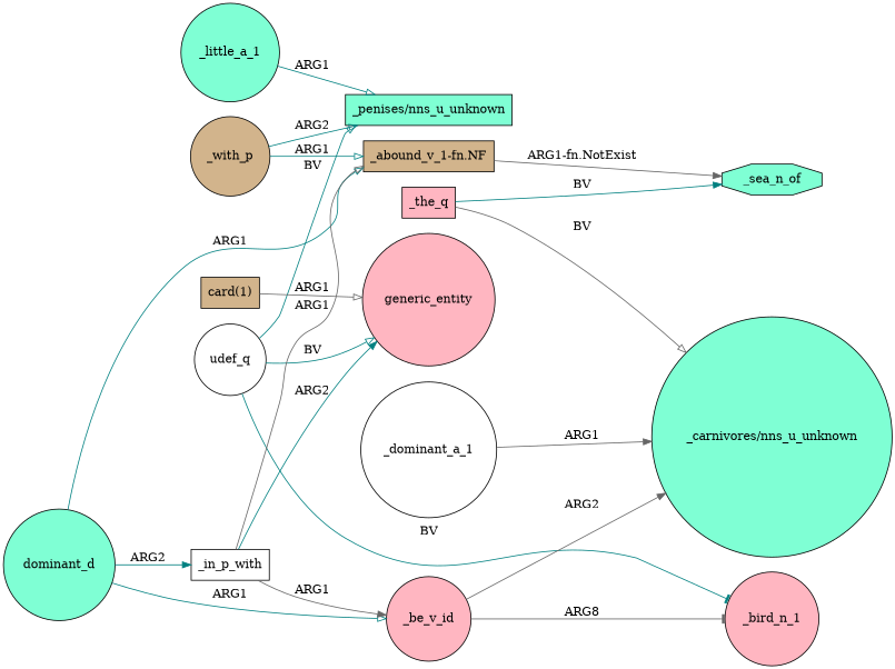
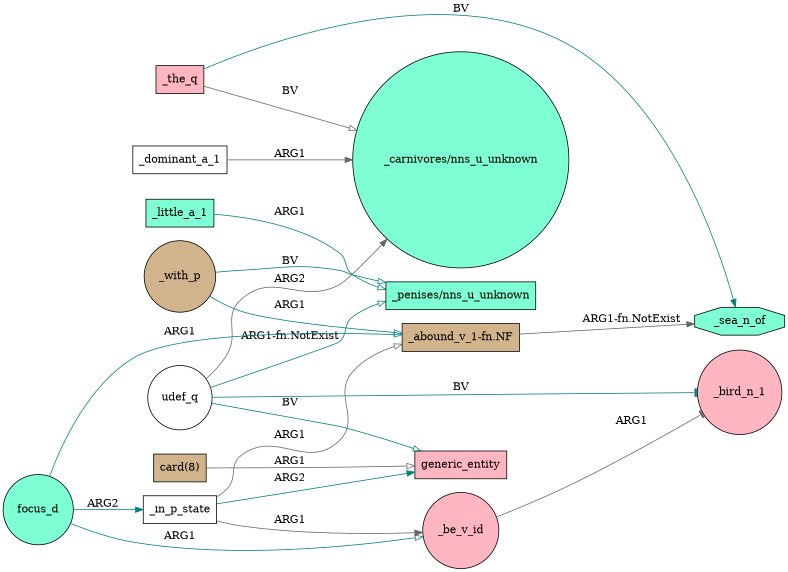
  digraph {
    rankdir=LR
    node [fillcolor=aquamarine shape=circle style=filled]
    edge [arrowhead=onormal color=teal]
    _the_q [fillcolor=lightpink shape=box]
    _sea_n_of [shape=octagon]
    "_carnivores/nns_u_unknown"
    udef_q [fillcolor=white]
-   generic_entity [fillcolor=lightpink]
+   generic_entity [fillcolor=lightpink shape=box]
    "_penises/nns_u_unknown" [shape=box]
    _bird_n_1 [fillcolor=lightpink]
    _with_p [fillcolor=tan]
    "_abound_v_1-fn.NF" [fillcolor=tan shape=box]
-   focus_d [label=dominant_d]
-   _in_p_state [fillcolor=white shape=box label=_in_p_with]
+   focus_d
+   _in_p_state [fillcolor=white shape=box]
    _be_v_id [fillcolor=lightpink]
-   _little_a_1
-   "card(1)" [fillcolor=tan shape=box]
-   _dominant_a_1 [fillcolor=white]
+   _little_a_1 [shape=box]
+   "card(1)" [fillcolor=tan shape=box label="card(8)"]
+   _dominant_a_1 [fillcolor=white shape=box]
    _the_q -> _sea_n_of [arrowhead=normal label=BV]
    _the_q -> "_carnivores/nns_u_unknown" [color=gray40 label=BV]
    udef_q -> generic_entity [label=BV]
-   udef_q -> "_penises/nns_u_unknown" [label=BV]
+   udef_q -> "_penises/nns_u_unknown" [label="ARG1-fn.NotExist"]
    udef_q -> _bird_n_1 [arrowhead=tee label=BV]
-   _with_p -> "_penises/nns_u_unknown" [label=ARG2]
+   _with_p -> "_penises/nns_u_unknown" [label=BV]
    _with_p -> "_abound_v_1-fn.NF" [label=ARG1]
    "_abound_v_1-fn.NF" -> _sea_n_of [arrowhead=normal color=gray40 label="ARG1-fn.NotExist"]
    focus_d -> "_abound_v_1-fn.NF" [label=ARG1]
    focus_d -> _in_p_state [arrowhead=normal label=ARG2]
    focus_d -> _be_v_id [label=ARG1]
    _in_p_state -> generic_entity [arrowhead=normal label=ARG2]
    _in_p_state -> "_abound_v_1-fn.NF" [color=gray40 label=ARG1]
    _in_p_state -> _be_v_id [arrowhead=normal color=gray40 label=ARG1]
-   _be_v_id -> "_carnivores/nns_u_unknown" [arrowhead=normal color=gray40 label=ARG2]
-   _be_v_id -> _bird_n_1 [arrowhead=tee color=gray40 label=ARG8]
+   udef_q -> "_carnivores/nns_u_unknown" [arrowhead=normal color=gray40 label=ARG2]
+   _be_v_id -> _bird_n_1 [arrowhead=tee color=gray40 label=ARG1]
    _little_a_1 -> "_penises/nns_u_unknown" [label=ARG1]
    "card(1)" -> generic_entity [color=gray40 label=ARG1]
    _dominant_a_1 -> "_carnivores/nns_u_unknown" [arrowhead=normal color=gray40 label=ARG1]
  }
